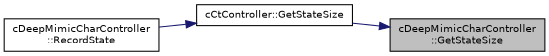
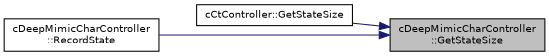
  digraph {
    rankdir=RL
    node [color=black fillcolor=white fontname=Helvetica fontsize=10 shape=record style=filled]
    edge [color=midnightblue dir=back fontname=Helvetica fontsize=10 labelfontname=Helvetica labelfontsize=10 style=solid]
    n1 [fillcolor=grey75 fontcolor=black height=0.2 label="cDeepMimicCharController\l::GetStateSize" width=0.4]
    n2 [height=0.2 label="cCtController::GetStateSize" width=0.4]
    n3 [height=0.2 label="cDeepMimicCharController\l::RecordState" width=0.4]
    n1 -> n2
-   n2 -> n3
+   n1 -> n3
  }
